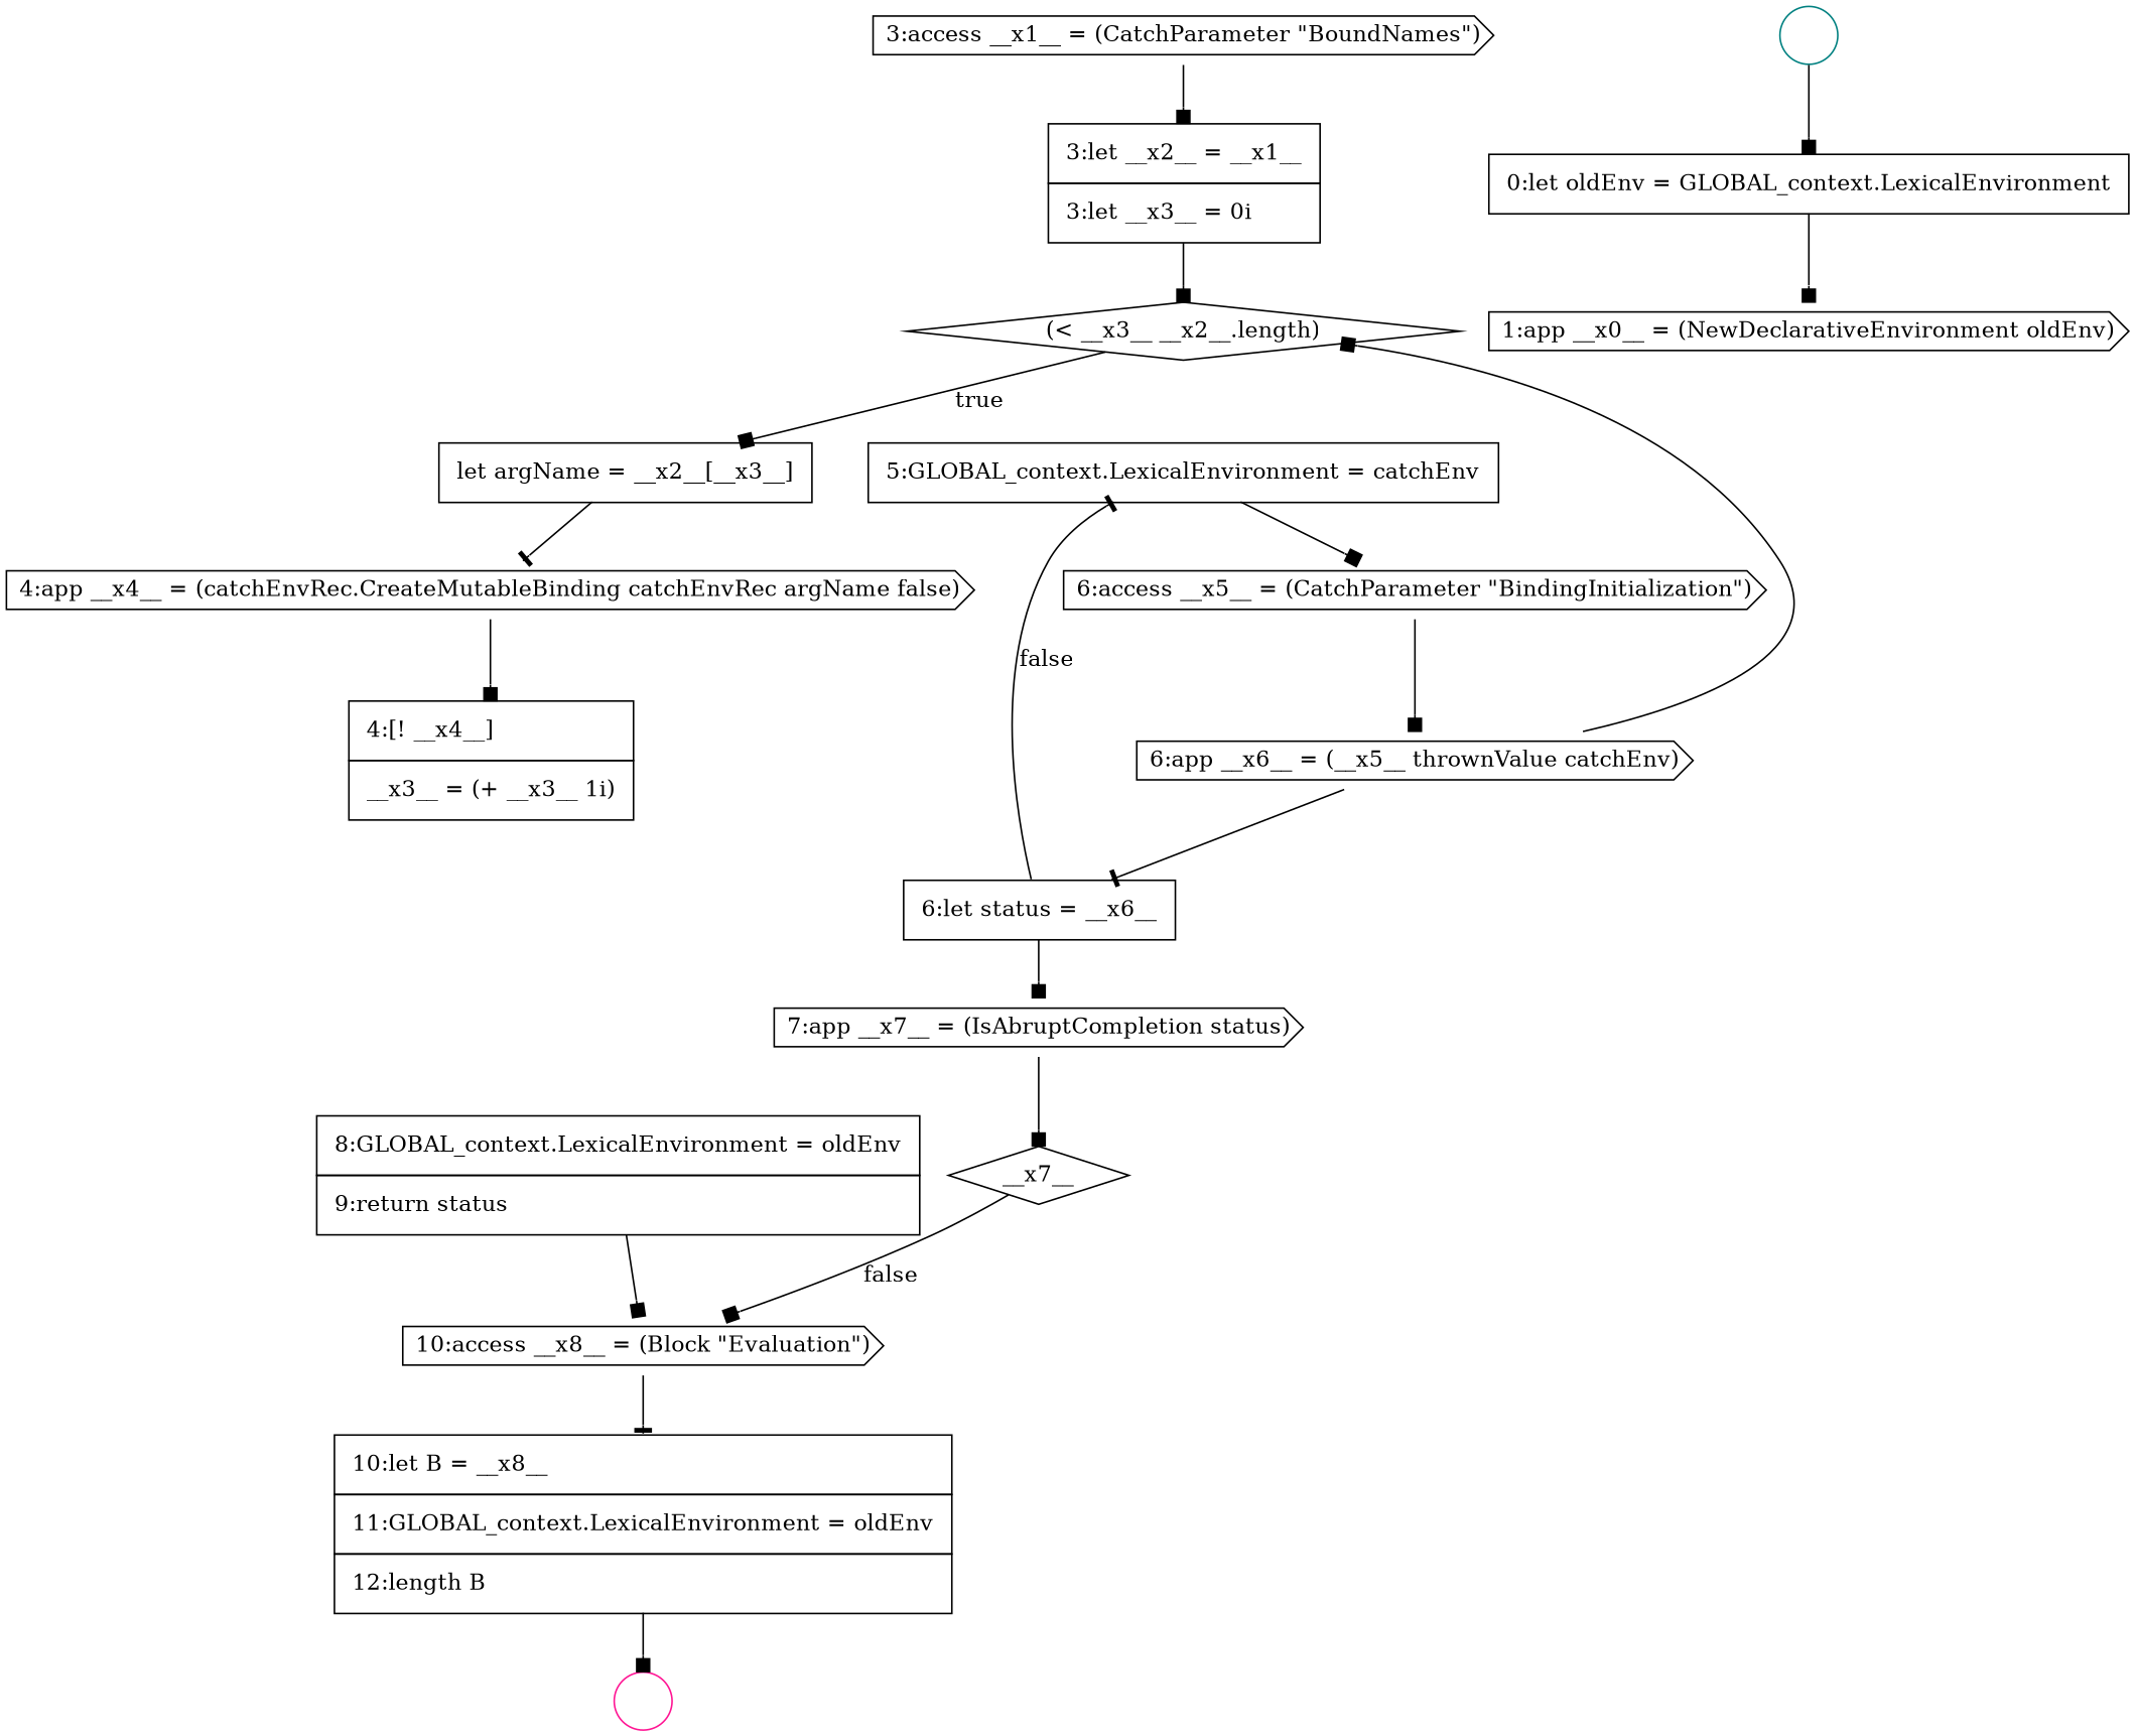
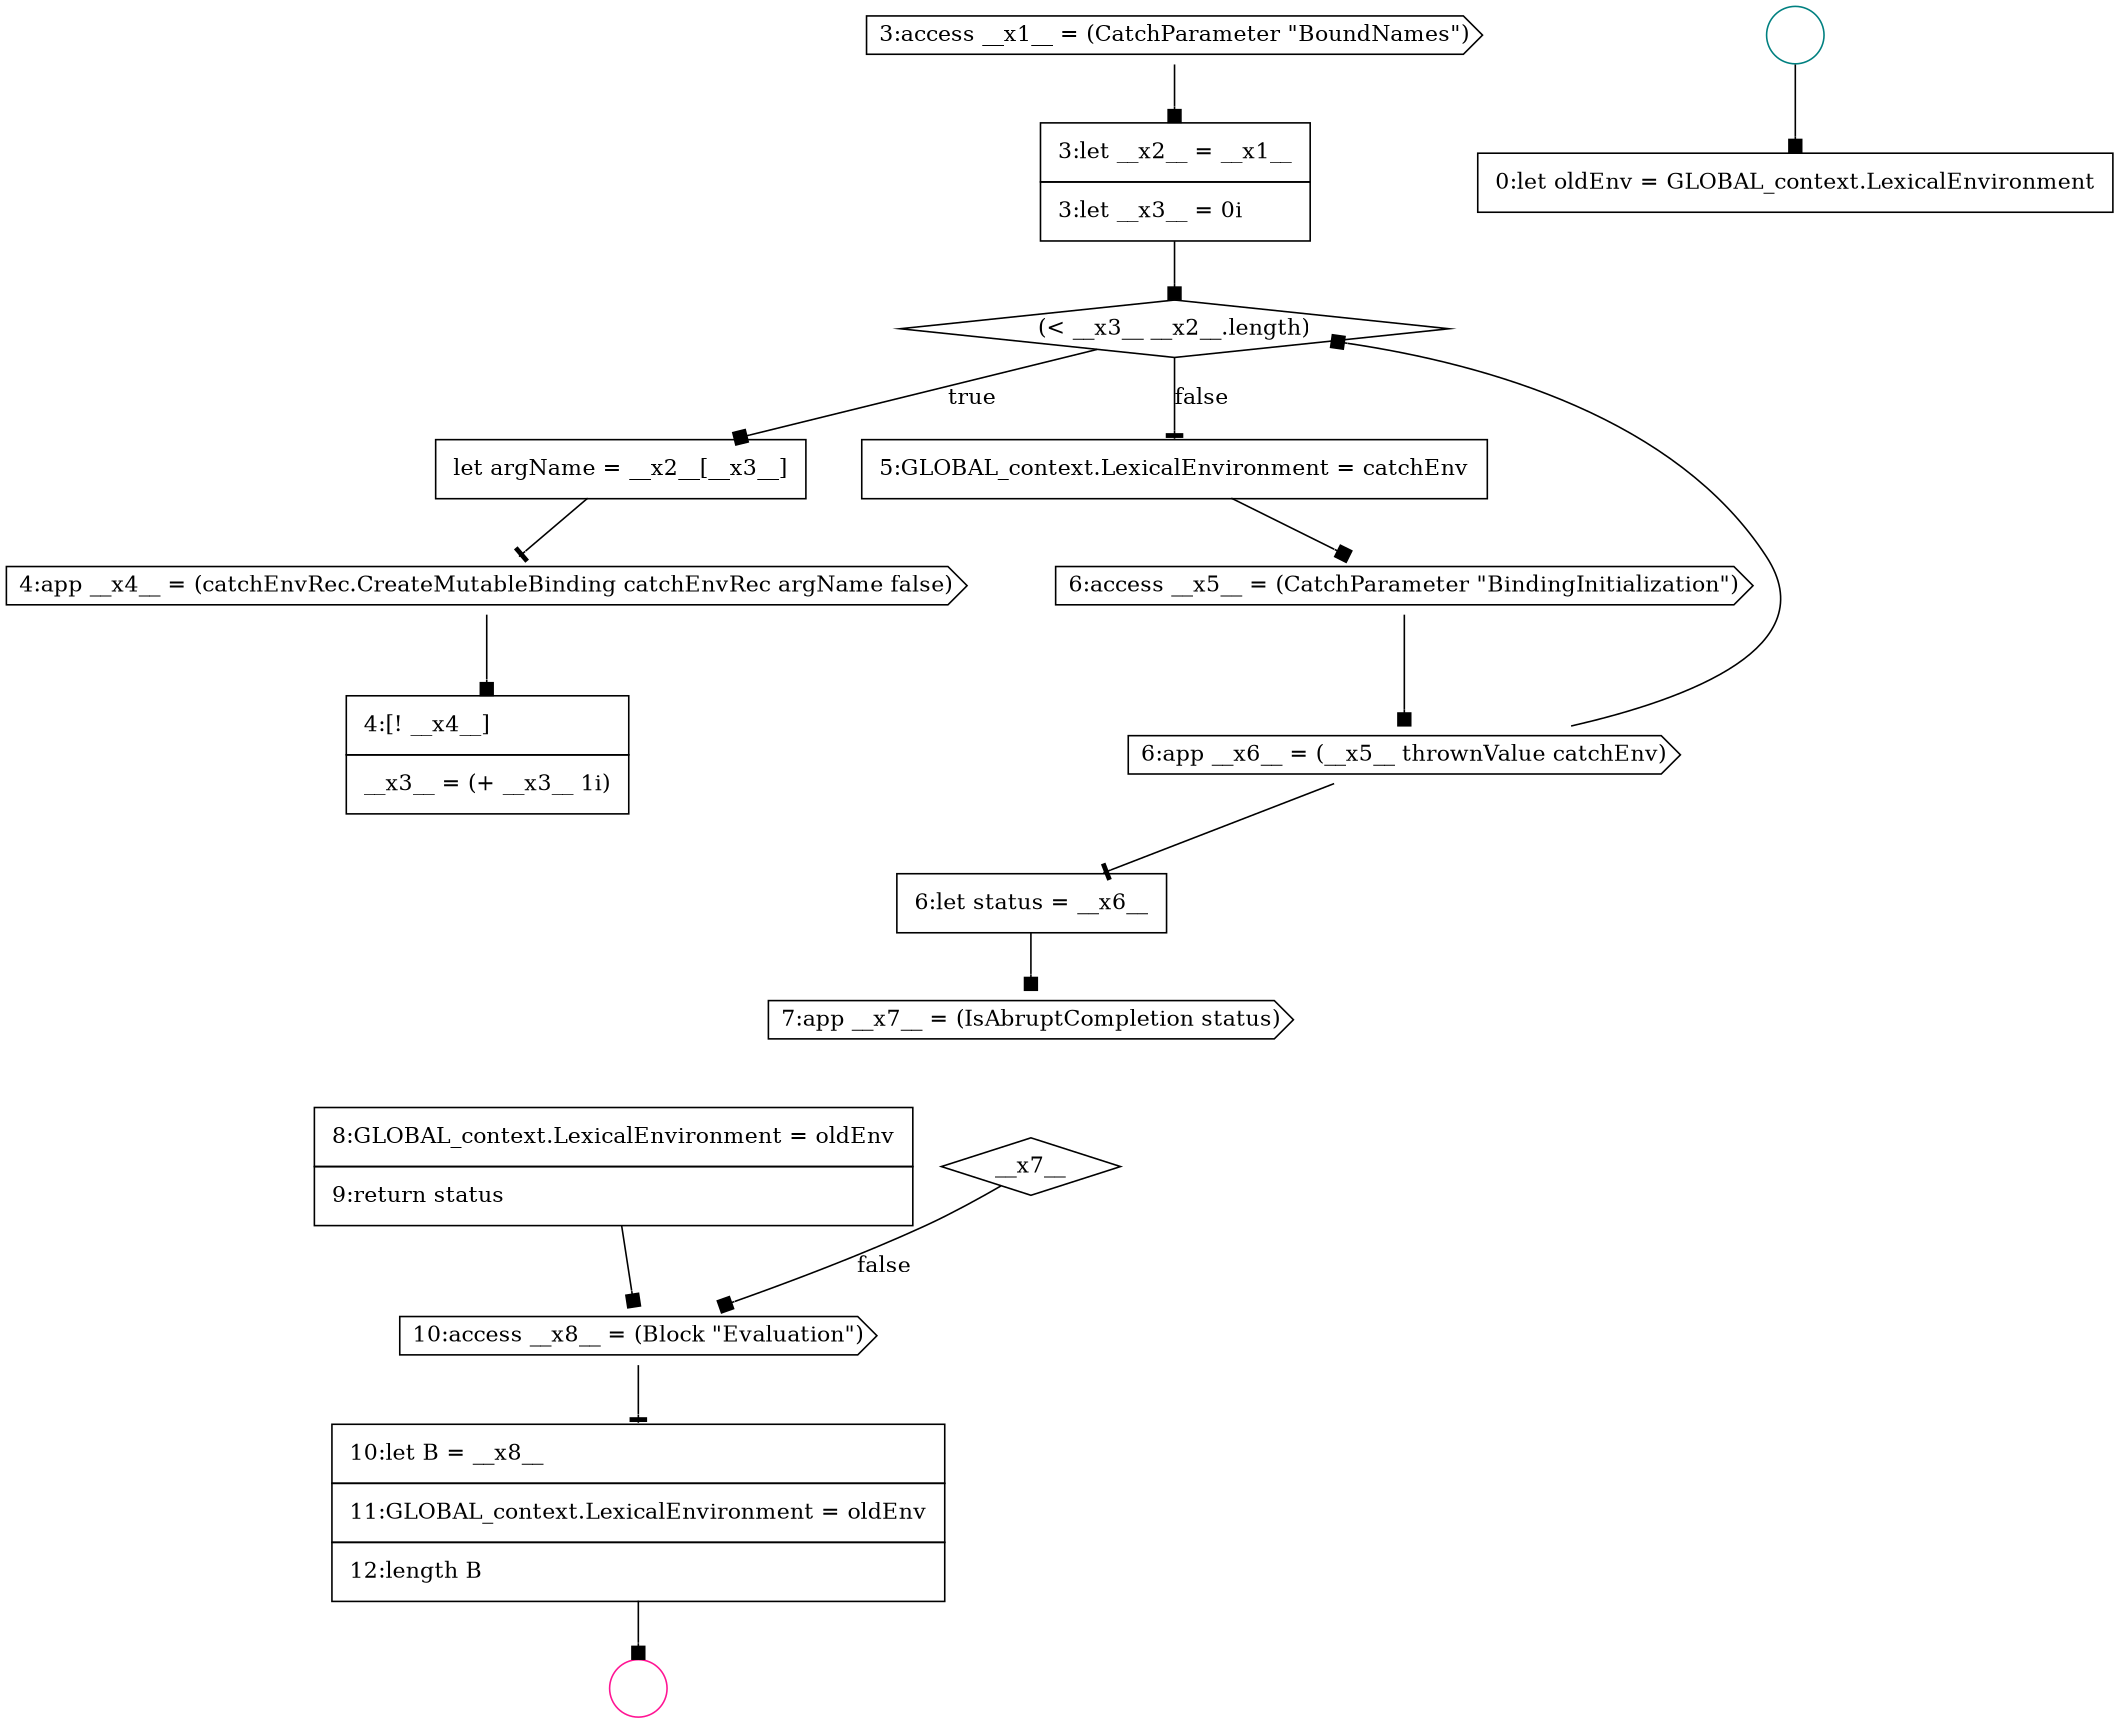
  digraph {
    node [color=black fillcolor=white shape=none style=filled]
    edge [arrowhead=box color=black]
    n1 [label=<<font color="black">     <table border="0" cellborder="1" cellspacing="0" cellpadding="10">       <tr><td align="left">let argName = __x2__[__x3__]</td></tr>     </table>   </font>> margin=0]
    n2 [label=<<font color="black">4:app __x4__ = (catchEnvRec.CreateMutableBinding catchEnvRec argName false)</font>> shape=cds]
    n3 [label=<<font color="black">     <table border="0" cellborder="1" cellspacing="0" cellpadding="10">       <tr><td align="left">4:[! __x4__]</td></tr>       <tr><td align="left">__x3__ = (+ __x3__ 1i)</td></tr>     </table>   </font>> margin=0]
    n4 [label=<<font color="black">__x7__</font>> shape=diamond]
    n5 [label=<<font color="black">10:access __x8__ = (Block &quot;Evaluation&quot;)</font>> shape=cds]
    n6 [label=<<font color="black">     <table border="0" cellborder="1" cellspacing="0" cellpadding="10">       <tr><td align="left">8:GLOBAL_context.LexicalEnvironment = oldEnv</td></tr>       <tr><td align="left">9:return status</td></tr>     </table>   </font>> margin=0]
    n7 [label=<<font color="black">     <table border="0" cellborder="1" cellspacing="0" cellpadding="10">       <tr><td align="left">10:let B = __x8__</td></tr>       <tr><td align="left">11:GLOBAL_context.LexicalEnvironment = oldEnv</td></tr>       <tr><td align="left">12:length B</td></tr>     </table>   </font>> margin=0]
    n8 [label=<<font color="black">3:access __x1__ = (CatchParameter &quot;BoundNames&quot;)</font>> shape=cds]
    n9 [label=<<font color="black">     <table border="0" cellborder="1" cellspacing="0" cellpadding="10">       <tr><td align="left">3:let __x2__ = __x1__</td></tr>       <tr><td align="left">3:let __x3__ = 0i</td></tr>     </table>   </font>> margin=0]
    n10 [label=<<font color="black">(&lt; __x3__ __x2__.length)</font>> shape=diamond]
    n11 [label=<<font color="black">     <table border="0" cellborder="1" cellspacing="0" cellpadding="10">       <tr><td align="left">5:GLOBAL_context.LexicalEnvironment = catchEnv</td></tr>     </table>   </font>> margin=0]
    n12 [label=<<font color="black">6:access __x5__ = (CatchParameter &quot;BindingInitialization&quot;)</font>> shape=cds]
    n13 [label=<<font color="black">6:app __x6__ = (__x5__ thrownValue catchEnv)</font>> shape=cds]
    n14 [label=<<font color="black">     <table border="0" cellborder="1" cellspacing="0" cellpadding="10">       <tr><td align="left">6:let status = __x6__</td></tr>     </table>   </font>> margin=0]
    n15 [label=<<font color="black">7:app __x7__ = (IsAbruptCompletion status)</font>> shape=cds]
    n16 [color=deeppink label=" " shape=circle]
    n17 [color=teal label=" " shape=circle]
    n18 [label=<<font color="black">     <table border="0" cellborder="1" cellspacing="0" cellpadding="10">       <tr><td align="left">0:let oldEnv = GLOBAL_context.LexicalEnvironment</td></tr>     </table>   </font>> margin=0]
-   n19 [label=<<font color="black">1:app __x0__ = (NewDeclarativeEnvironment oldEnv)</font>> shape=cds]
    n1 -> n2 [arrowhead=tee]
    n2 -> n3
    n4 -> n5 [label=<<font color="black">false</font>>]
    n5 -> n7 [arrowhead=tee]
    n6 -> n5
    n7 -> n16
    n8 -> n9
    n9 -> n10
    n10 -> n1 [label=<<font color="black">true</font>>]
-   n14 -> n11 [arrowhead=tee label=<<font color="black">false</font>>]
+   n10 -> n11 [arrowhead=tee label=<<font color="black">false</font>>]
    n11 -> n12
    n12 -> n13
    n13 -> n10
    n13 -> n14 [arrowhead=tee]
    n14 -> n15
-   n15 -> n4
    n17 -> n18
-   n18 -> n19
  }
